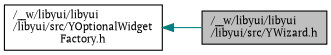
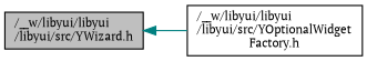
  digraph {
    rankdir=LR
    fontname="PT Serif"
    node [color=black fontname="PT Serif" fontsize=10 shape=record style=filled]
    n1 [fillcolor=grey75 fontcolor=black height=0.2 label="/__w/libyui/libyui\l/libyui/src/YWizard.h" width=0.4]
    n2 [fillcolor=white height=0.2 label="/__w/libyui/libyui\l/libyui/src/YOptionalWidget\lFactory.h" width=0.4]
-   n2 -> n1 [color=teal dir=back fontname="PT Serif" fontsize=10 labelfontname=Helvetica labelfontsize=10 style=solid]
+   n1 -> n2 [color=teal dir=back fontname="PT Serif" fontsize=10 labelfontname=Helvetica labelfontsize=10 style=solid]
  }
